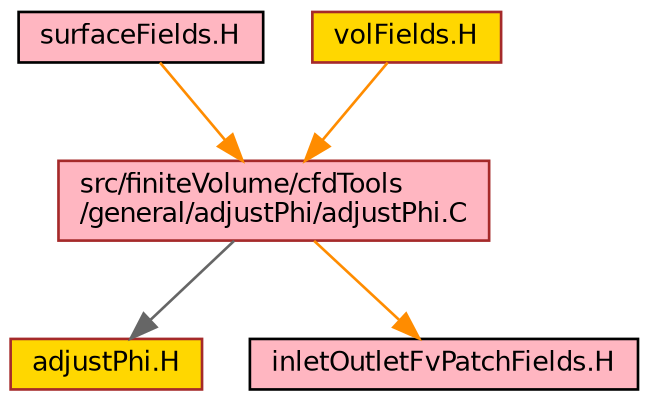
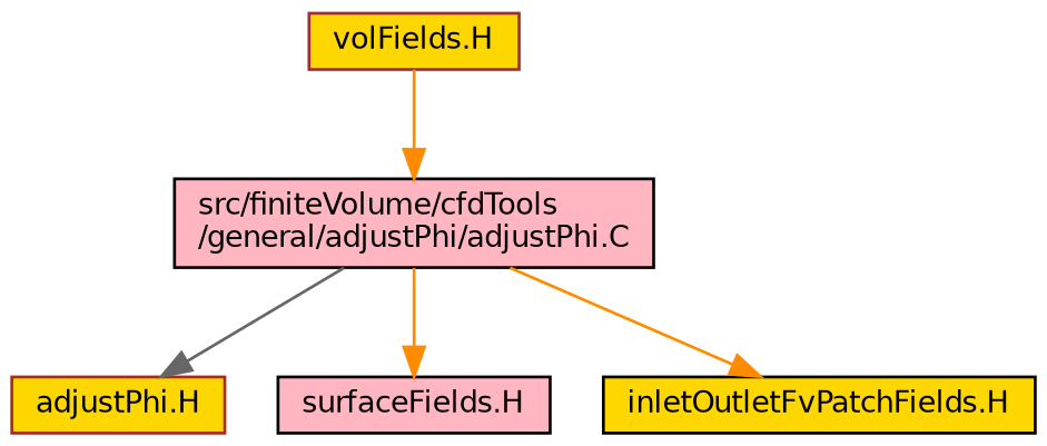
  digraph {
    node [color=brown fillcolor=gold fontname=Helvetica fontsize=10 shape=record style=filled]
    edge [color=darkorange fontname=Helvetica fontsize=10 labelfontname=Helvetica labelfontsize=10 style=solid]
-   n1 [fillcolor=lightpink fontcolor=black height=0.2 label="src/finiteVolume/cfdTools\l/general/adjustPhi/adjustPhi.C" width=0.4]
+   n1 [color=black fillcolor=lightpink fontcolor=black height=0.2 label="src/finiteVolume/cfdTools\l/general/adjustPhi/adjustPhi.C" width=0.4]
    n2 [height=0.2 label="adjustPhi.H" width=0.4]
    n3 [color=black fillcolor=lightpink height=0.2 label="surfaceFields.H" width=0.4]
-   n4 [color=black fillcolor=lightpink height=0.2 label="inletOutletFvPatchFields.H" width=0.4]
+   n4 [color=black height=0.2 label="inletOutletFvPatchFields.H" width=0.4]
    n5 [height=0.2 label="volFields.H" width=0.4]
    n1 -> n2 [color=gray40]
-   n3 -> n1
+   n1 -> n3
    n1 -> n4
    n5 -> n1
  }
